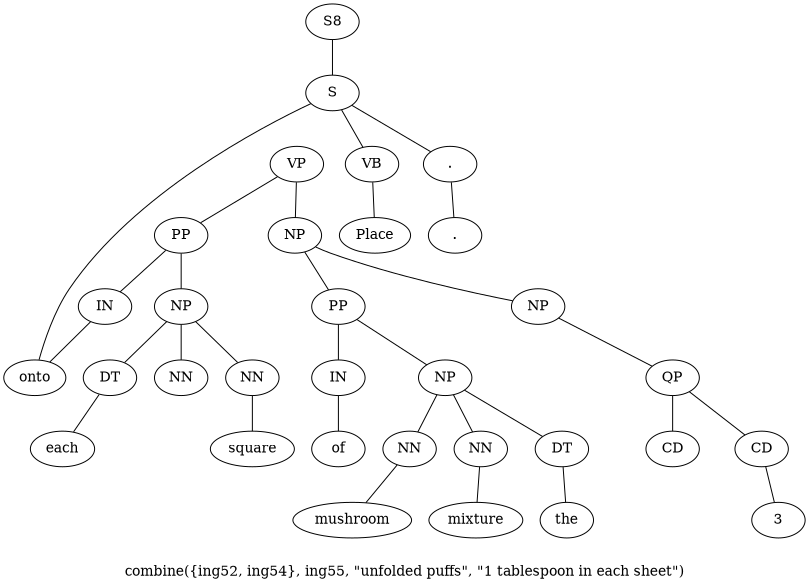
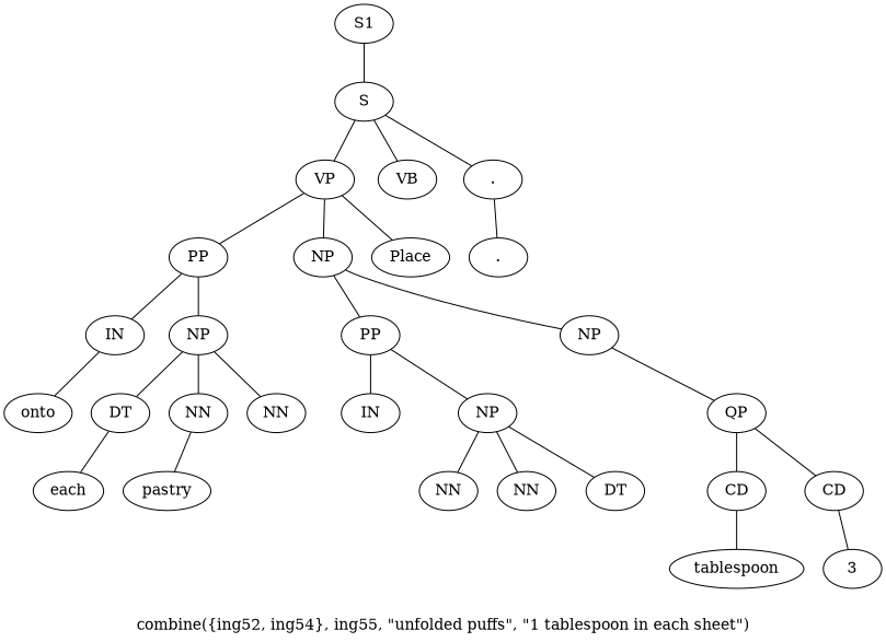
  graph {
    label="combine({ing52, ing54}, ing55, \"unfolded puffs\", \"1 tablespoon in each sheet\")"
-   n1 [label=S8]
+   n1 [label=S1]
    n2 [label=S]
    n3 [label=VP]
    n4 [label="."]
    n5 [label=VB]
    n6 [label=NP]
    n7 [label=PP]
    n8 [label="."]
    n9 [label=Place]
    n10 [label=NP]
    n11 [label=PP]
    n12 [label=IN]
    n13 [label=NP]
    n14 [label=QP]
    n15 [label=IN]
    n16 [label=NP]
    n17 [label=CD]
    n18 [label=CD]
    n19 [label=3]
-   n21 [label=of]
+   n20 [label=tablespoon]
    n22 [label=DT]
    n23 [label=NN]
    n24 [label=NN]
-   n25 [label=the]
-   n26 [label=mushroom]
-   n27 [label=mixture]
    n28 [label=onto]
    n29 [label=DT]
    n30 [label=NN]
    n31 [label=NN]
    n32 [label=each]
-   n34 [label=square]
+   n33 [label=pastry]
    n1 -- n2
-   n2 -- n28
+   n2 -- n3
    n2 -- n4
    n2 -- n5
    n3 -- n6
    n3 -- n7
    n4 -- n8
-   n5 -- n9
+   n3 -- n9
    n6 -- n10
    n6 -- n11
    n7 -- n12
    n7 -- n13
    n10 -- n14
    n11 -- n15
    n11 -- n16
    n12 -- n28
    n13 -- n29
    n13 -- n30
    n13 -- n31
    n14 -- n17
    n14 -- n18
-   n15 -- n21
    n16 -- n22
    n16 -- n23
    n16 -- n24
    n17 -- n19
-   n22 -- n25
-   n23 -- n26
-   n24 -- n27
+   n18 -- n20
    n29 -- n32
-   n31 -- n34
+   n30 -- n33
  }
